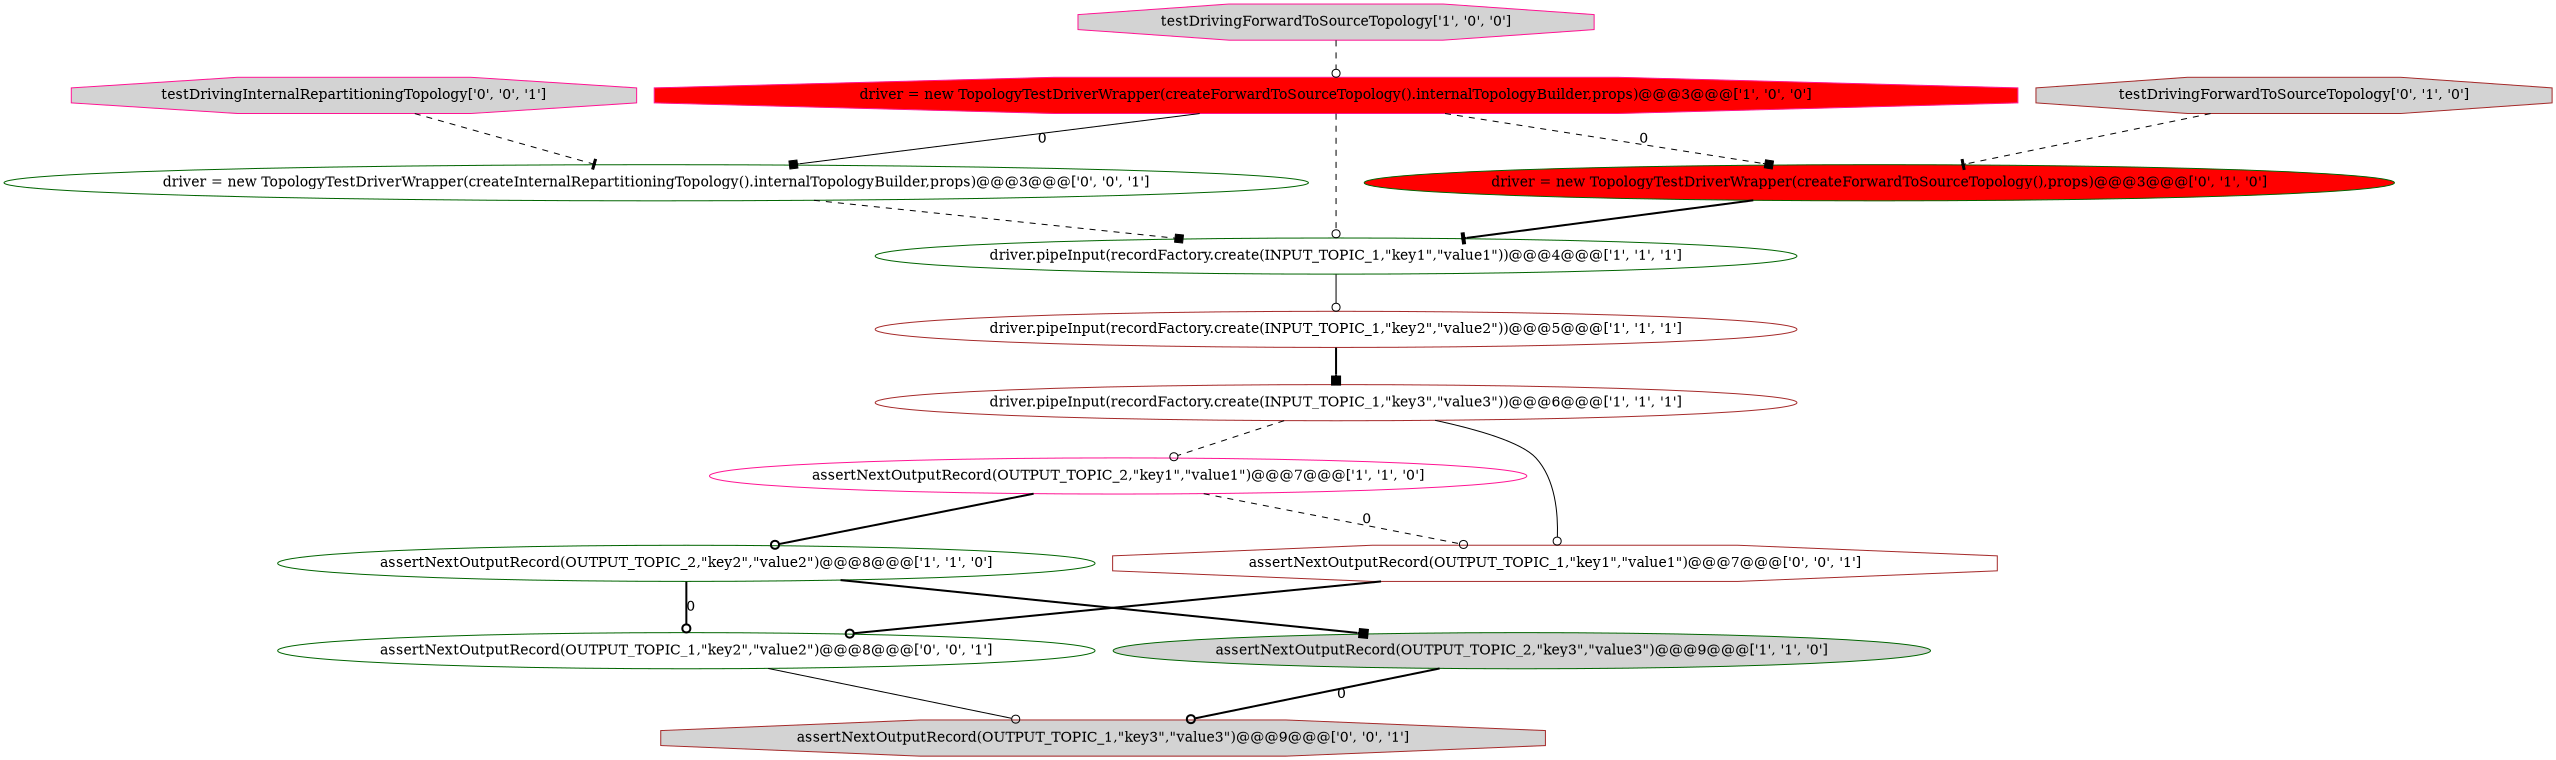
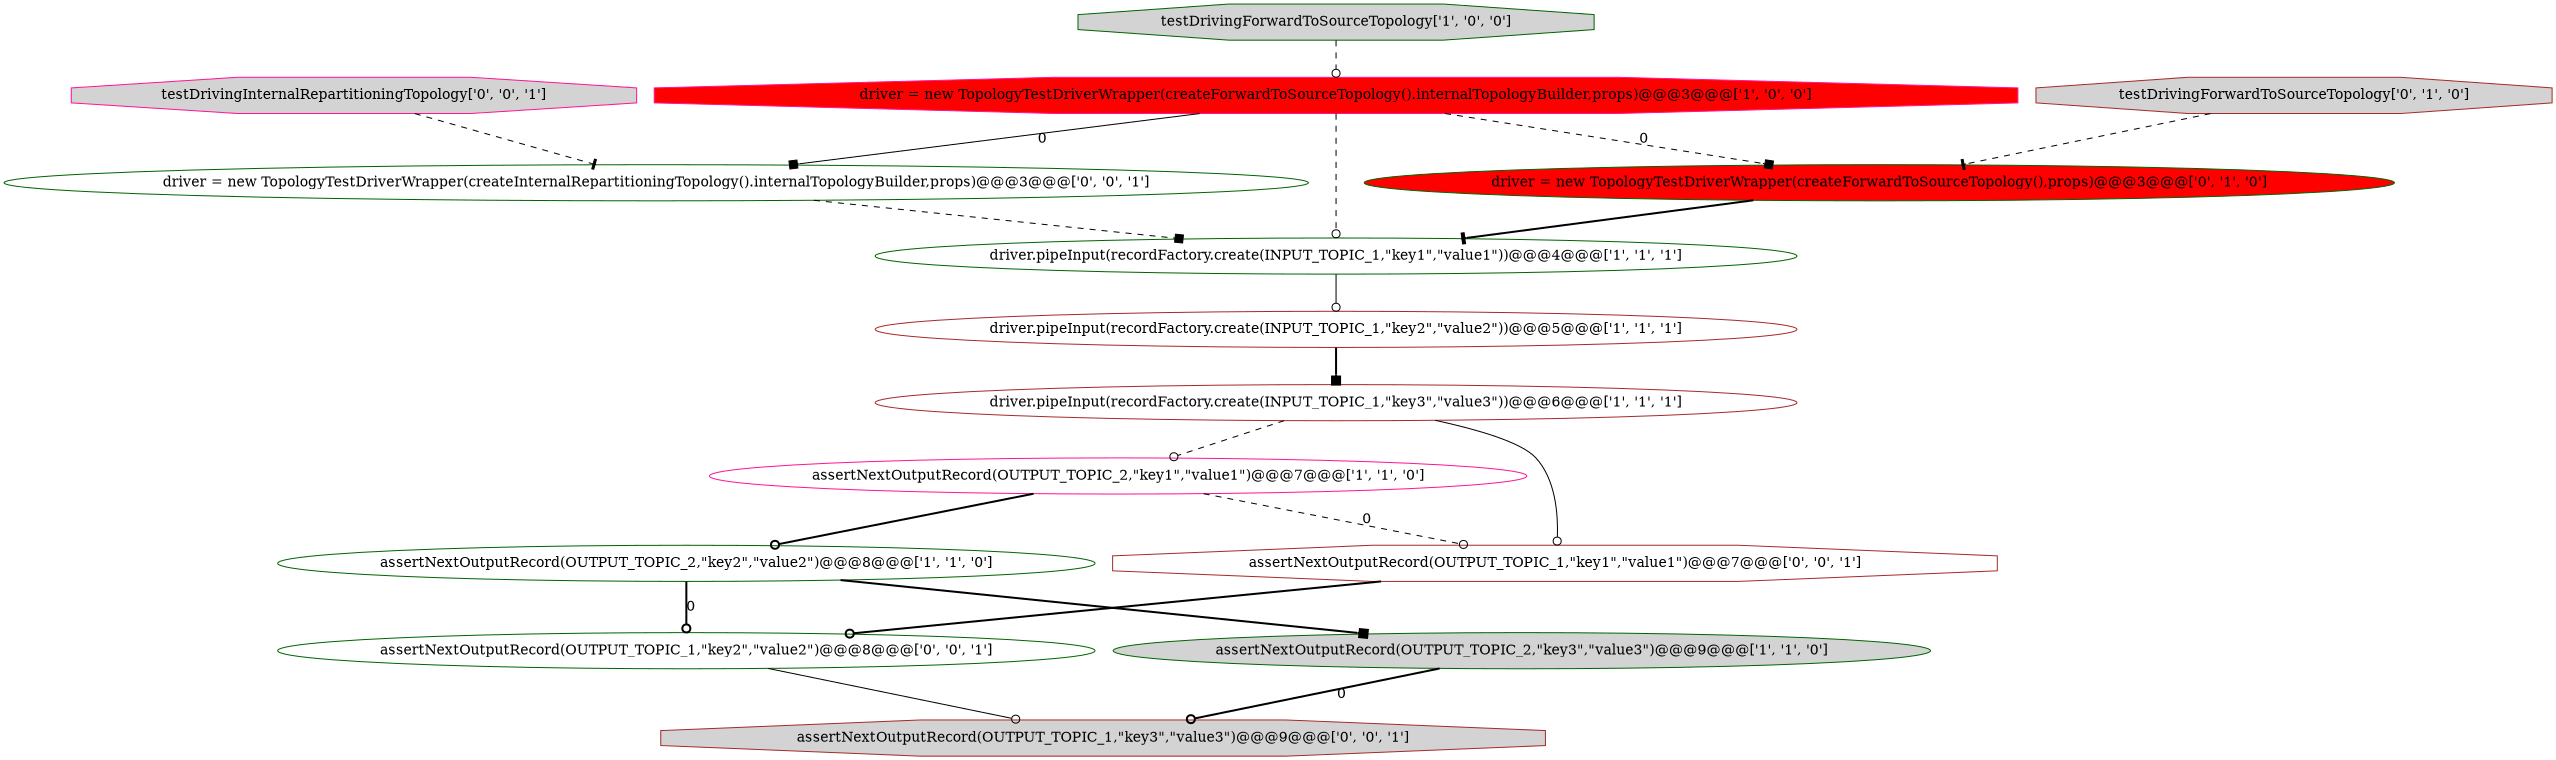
  digraph {
    node [fillcolor=white shape=ellipse style=filled color=darkgreen]
    edge [style=dashed arrowhead=odot]
    n1 [label="driver.pipeInput(recordFactory.create(INPUT_TOPIC_1,\"key1\",\"value1\"))@@@4@@@['1', '1', '1']"]
    n2 [label="driver.pipeInput(recordFactory.create(INPUT_TOPIC_1,\"key2\",\"value2\"))@@@5@@@['1', '1', '1']" color=brown]
    n3 [label="driver = new TopologyTestDriverWrapper(createInternalRepartitioningTopology().internalTopologyBuilder,props)@@@3@@@['0', '0', '1']"]
    n4 [fillcolor=red label="driver = new TopologyTestDriverWrapper(createForwardToSourceTopology().internalTopologyBuilder,props)@@@3@@@['1', '0', '0']" shape=octagon color=deeppink]
    n5 [fillcolor=red label="driver = new TopologyTestDriverWrapper(createForwardToSourceTopology(),props)@@@3@@@['0', '1', '0']"]
    n6 [label="assertNextOutputRecord(OUTPUT_TOPIC_2,\"key1\",\"value1\")@@@7@@@['1', '1', '0']" color=deeppink]
    n7 [label="assertNextOutputRecord(OUTPUT_TOPIC_1,\"key1\",\"value1\")@@@7@@@['0', '0', '1']" shape=octagon color=brown]
    n8 [label="assertNextOutputRecord(OUTPUT_TOPIC_2,\"key2\",\"value2\")@@@8@@@['1', '1', '0']"]
    n9 [fillcolor=lightgray label="assertNextOutputRecord(OUTPUT_TOPIC_1,\"key3\",\"value3\")@@@9@@@['0', '0', '1']" shape=octagon color=brown]
    n10 [label="assertNextOutputRecord(OUTPUT_TOPIC_1,\"key2\",\"value2\")@@@8@@@['0', '0', '1']"]
    n11 [fillcolor=lightgray label="testDrivingInternalRepartitioningTopology['0', '0', '1']" shape=octagon color=deeppink]
-   n12 [fillcolor=lightgray label="testDrivingForwardToSourceTopology['1', '0', '0']" shape=octagon color=deeppink]
+   n12 [fillcolor=lightgray label="testDrivingForwardToSourceTopology['1', '0', '0']" shape=octagon]
    n13 [fillcolor=lightgray label="assertNextOutputRecord(OUTPUT_TOPIC_2,\"key3\",\"value3\")@@@9@@@['1', '1', '0']"]
    n14 [label="driver.pipeInput(recordFactory.create(INPUT_TOPIC_1,\"key3\",\"value3\"))@@@6@@@['1', '1', '1']" color=brown]
    n15 [fillcolor=lightgray label="testDrivingForwardToSourceTopology['0', '1', '0']" shape=octagon color=brown]
    n1 -> n2 [style=solid]
    n2 -> n14 [style=bold arrowhead=box]
    n3 -> n1 [arrowhead=box]
    n4 -> n1
    n4 -> n3 [label=0 style=solid arrowhead=box]
    n4 -> n5 [label=0 arrowhead=box]
    n5 -> n1 [style=bold arrowhead=tee]
    n6 -> n7 [label=0]
    n6 -> n8 [style=bold]
    n7 -> n10 [style=bold]
    n8 -> n10 [label=0 style=bold]
    n8 -> n13 [style=bold arrowhead=box]
    n10 -> n9 [style=solid]
    n11 -> n3 [arrowhead=tee]
    n12 -> n4
    n13 -> n9 [label=0 style=bold]
    n14 -> n6
    n14 -> n7 [style=solid]
    n15 -> n5 [arrowhead=tee]
  }
